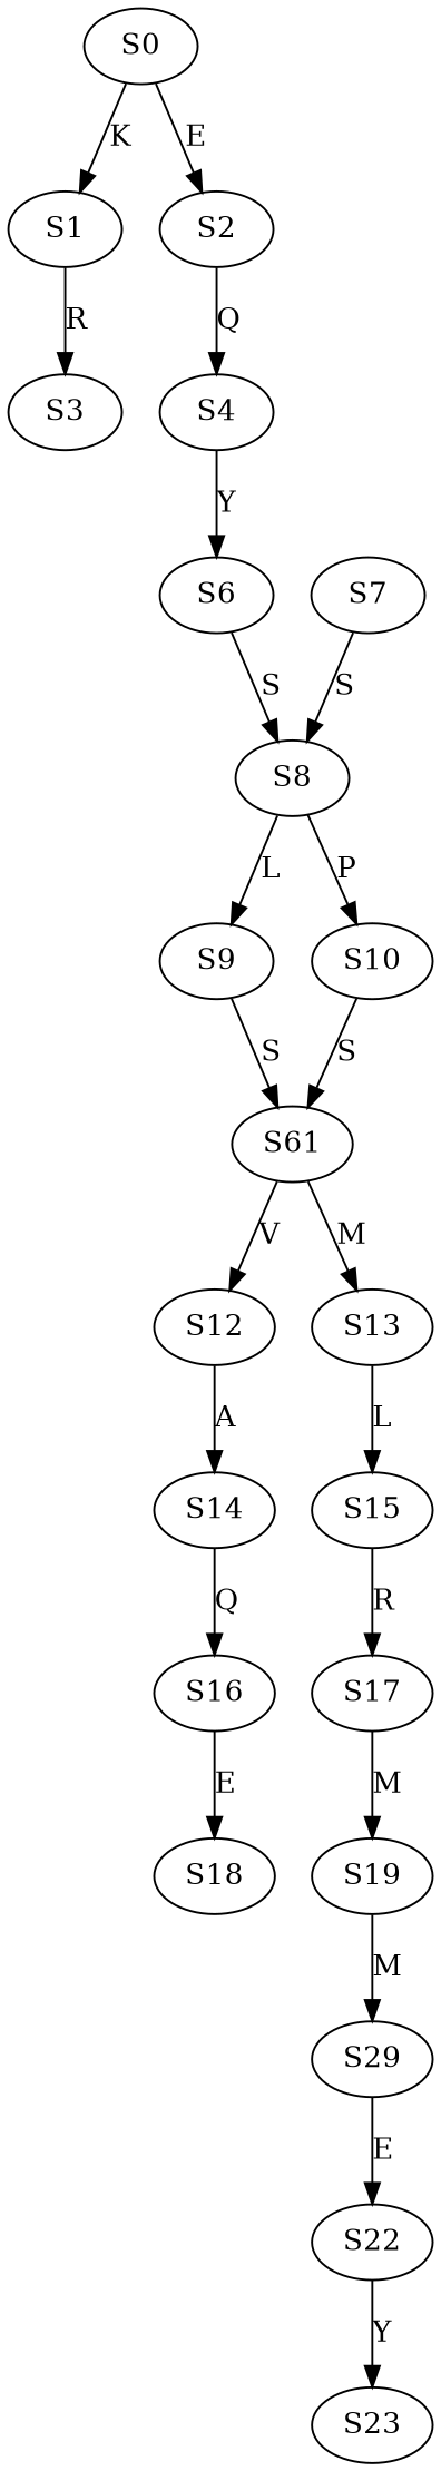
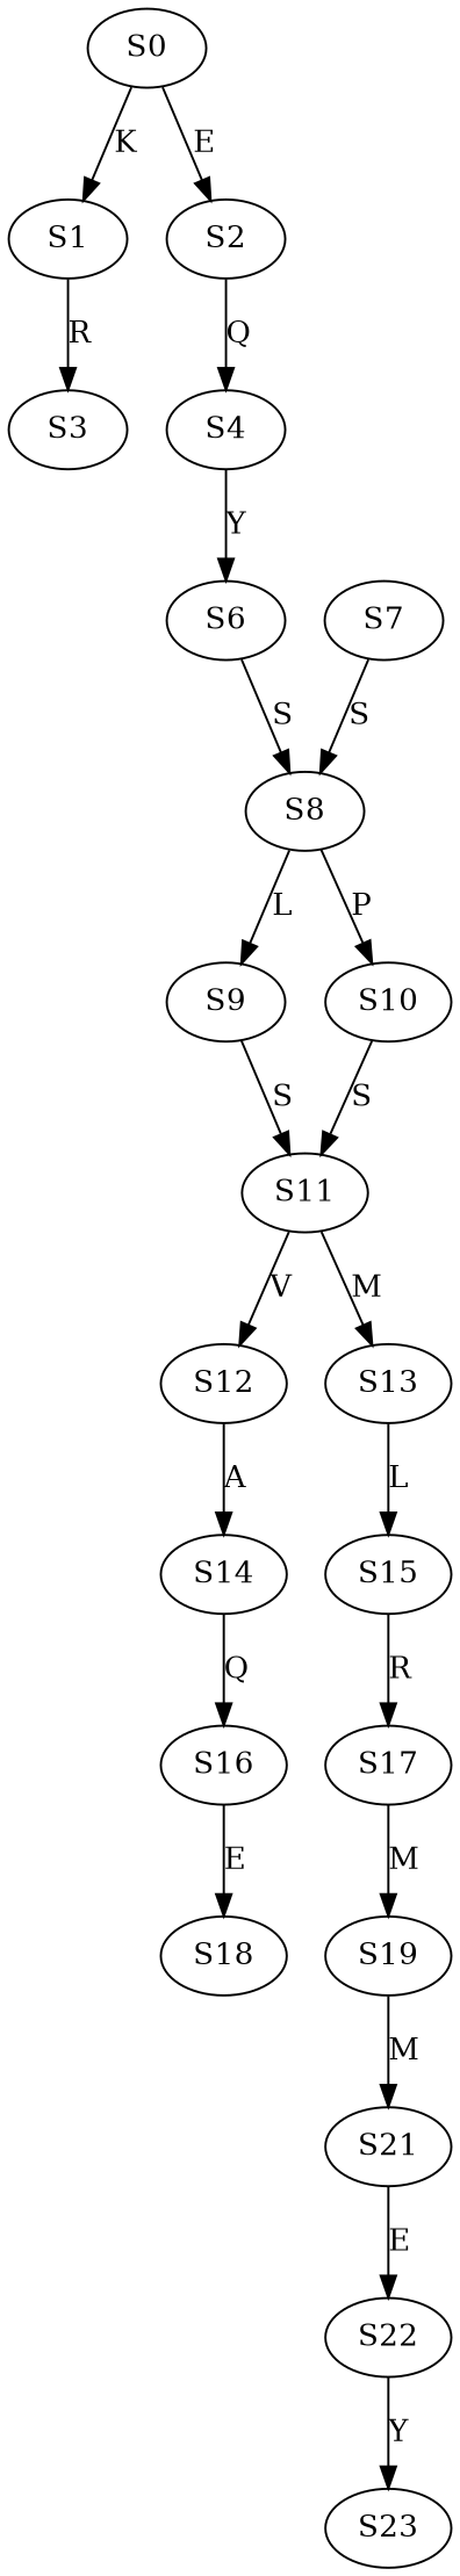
  strict digraph {
    fontname="DejaVu Serif"
    node [fontname="DejaVu Serif"]
    edge [fontname="DejaVu Serif"]
    S0
    S1
    S2
    S3
    S4
    S6
    S8
    S7
    S9
    S10
-   S11 [label=S61]
+   S11
    S12
    S13
    S14
    S15
    S16
    S17
    S18
    S19
-   S21 [label=S29]
+   S21
    S22
    S23
    S0 -> S1 [label=K]
    S0 -> S2 [label=E]
    S1 -> S3 [label=R]
    S2 -> S4 [label=Q]
    S4 -> S6 [label=Y]
    S6 -> S8 [label=S]
    S8 -> S9 [label=L]
    S8 -> S10 [label=P]
    S7 -> S8 [label=S]
    S9 -> S11 [label=S]
    S10 -> S11 [label=S]
    S11 -> S12 [label=V]
    S11 -> S13 [label=M]
    S12 -> S14 [label=A]
    S13 -> S15 [label=L]
    S14 -> S16 [label=Q]
    S15 -> S17 [label=R]
    S16 -> S18 [label=E]
    S17 -> S19 [label=M]
    S19 -> S21 [label=M]
    S21 -> S22 [label=E]
    S22 -> S23 [label=Y]
  }
